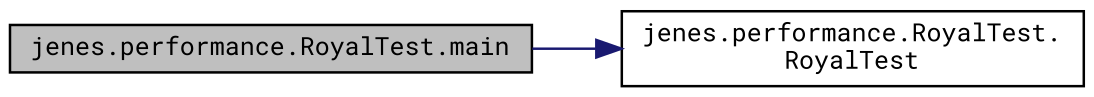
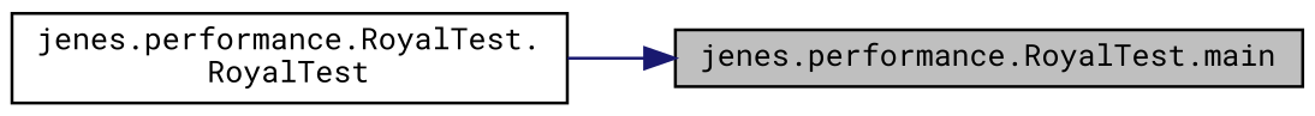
  digraph {
    rankdir=LR
    fontname="Roboto Mono"
    node [color=black fontname="Roboto Mono" fontsize=10 shape=record style=filled]
    n1 [fillcolor=grey75 fontcolor=black height=0.2 label="jenes.performance.RoyalTest.main" width=0.4]
    n2 [fillcolor=white height=0.2 label="jenes.performance.RoyalTest.\lRoyalTest" width=0.4]
-   n1 -> n2 [color=midnightblue fontname="Roboto Mono" fontsize=10 labelfontname=Helvetica labelfontsize=10 style=solid]
+   n2 -> n1 [color=midnightblue fontname="Roboto Mono" fontsize=10 labelfontname=Helvetica labelfontsize=10 style=solid]
  }
